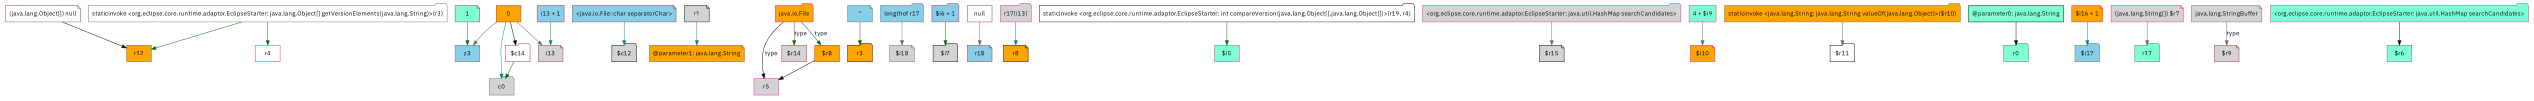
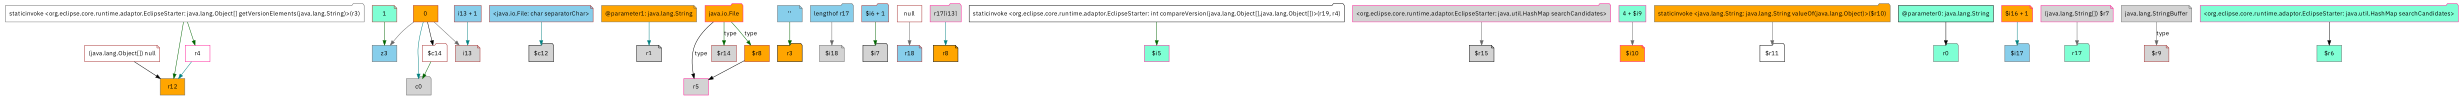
  digraph {
    fontname="IBM Plex Sans"
    node [color=gray40 fillcolor=lightgrey fontname="IBM Plex Sans" shape=folder style=filled]
    edge [color=darkgreen fontname="IBM Plex Sans"]
    n1 [color=brown fillcolor=white label="(java.lang.Object[]) null" shape=note]
    n2 [fillcolor=orange label=r12 shape=box]
    n3 [color=brown fillcolor=aquamarine label=1 shape=note]
    n4 [fillcolor=skyblue label=z3 shape=box]
    n5 [color=brown fillcolor=skyblue label="<java.io.File: char separatorChar>" shape=note]
    n6 [color=black label="$c12"]
    n7 [fillcolor=orange label="@parameter1: java.lang.String" shape=note]
    n8 [color=black label=r1 shape=note]
    n9 [color=brown fillcolor=orange label=0 shape=box]
    n10 [color=brown label=i13 shape=note]
    n11 [label=c0]
    n12 [color=brown fillcolor=white label="$c14"]
    n13 [color=deeppink fillcolor=orange label="java.io.File"]
    n14 [color=deeppink label=r5 shape=box]
    n15 [color=brown label="$r14" shape=box]
    n16 [color=brown fillcolor=orange label="$r8" shape=box]
    n17 [fillcolor=skyblue label="''" shape=note]
    n18 [color=black fillcolor=orange label=r3]
    n19 [fillcolor=skyblue label="lengthof r17"]
    n20 [label="$i18" shape=note]
    n21 [color=brown fillcolor=skyblue label="$i6 + 1"]
    n22 [color=black label="$i7"]
    n23 [color=brown fillcolor=white label=null shape=box]
    n24 [color=brown fillcolor=skyblue label=r18 shape=note]
    n25 [color=deeppink label="r17[i13]"]
    n26 [color=black fillcolor=orange label=r8 shape=note]
    n27 [color=black fillcolor=white label="staticinvoke <org.eclipse.core.runtime.adaptor.EclipseStarter: int compareVersion(java.lang.Object[],java.lang.Object[])>(r19, r4)"]
    n28 [color=deeppink fillcolor=aquamarine label="$i5" shape=box]
    n29 [color=deeppink label="<org.eclipse.core.runtime.adaptor.EclipseStarter: java.util.HashMap searchCandidates>"]
    n30 [color=black label="$r15" shape=note]
    n31 [color=deeppink fillcolor=white label=r4 shape=box]
    n32 [color=deeppink fillcolor=aquamarine label="4 + $i9" shape=box]
    n33 [color=deeppink fillcolor=orange label="$i10" shape=note]
    n34 [fillcolor=orange label="staticinvoke <java.lang.String: java.lang.String valueOf(java.lang.Object)>($r10)"]
    n35 [color=black fillcolor=white label="$r11"]
    n36 [fillcolor=white label="staticinvoke <org.eclipse.core.runtime.adaptor.EclipseStarter: java.lang.Object[] getVersionElements(java.lang.String)>(r3)"]
    n37 [color=black fillcolor=aquamarine label="@parameter0: java.lang.String" shape=box]
    n38 [fillcolor=aquamarine label=r0]
    n39 [color=deeppink fillcolor=orange label="$i16 + 1" shape=note]
    n40 [fillcolor=skyblue label="$i17"]
    n41 [color=deeppink label="(java.lang.String[]) $r7" shape=note]
    n42 [fillcolor=aquamarine label=r17]
    n43 [label="java.lang.StringBuffer" shape=note]
    n44 [color=brown label="$r9" shape=note]
    n45 [color=brown fillcolor=skyblue label="i13 + 1" shape=box]
    n46 [color=deeppink fillcolor=aquamarine label="<org.eclipse.core.runtime.adaptor.EclipseStarter: java.util.HashMap searchCandidates>"]
    n47 [fillcolor=aquamarine label="$r6" shape=box]
    n1 -> n2 [color=black]
    n3 -> n4
    n5 -> n6 [color=teal]
-   n8 -> n7 [color=teal]
+   n7 -> n8 [color=teal]
    n9 -> n4 [color=gray40]
    n9 -> n10 [color=gray40]
    n9 -> n11 [color=teal]
    n9 -> n12 [color=black]
    n12 -> n11
    n13 -> n14 [color=black label=type]
    n13 -> n15 [label=type]
    n13 -> n16 [label=type]
    n16 -> n14 [color=black]
    n17 -> n18
    n19 -> n20 [color=gray40]
    n21 -> n22
    n23 -> n24 [color=gray40]
    n25 -> n26 [color=teal]
    n27 -> n28
    n29 -> n30 [color=gray40]
+   n31 -> n2 [color=teal]
    n32 -> n33 [color=gray40]
    n34 -> n35 [color=gray40]
    n36 -> n2
    n36 -> n31
    n37 -> n38 [color=black]
    n39 -> n40 [color=teal]
    n41 -> n42 [color=gray40]
    n43 -> n44 [color=gray40 label=type]
    n45 -> n10 [color=teal]
    n46 -> n47 [color=black]
  }
